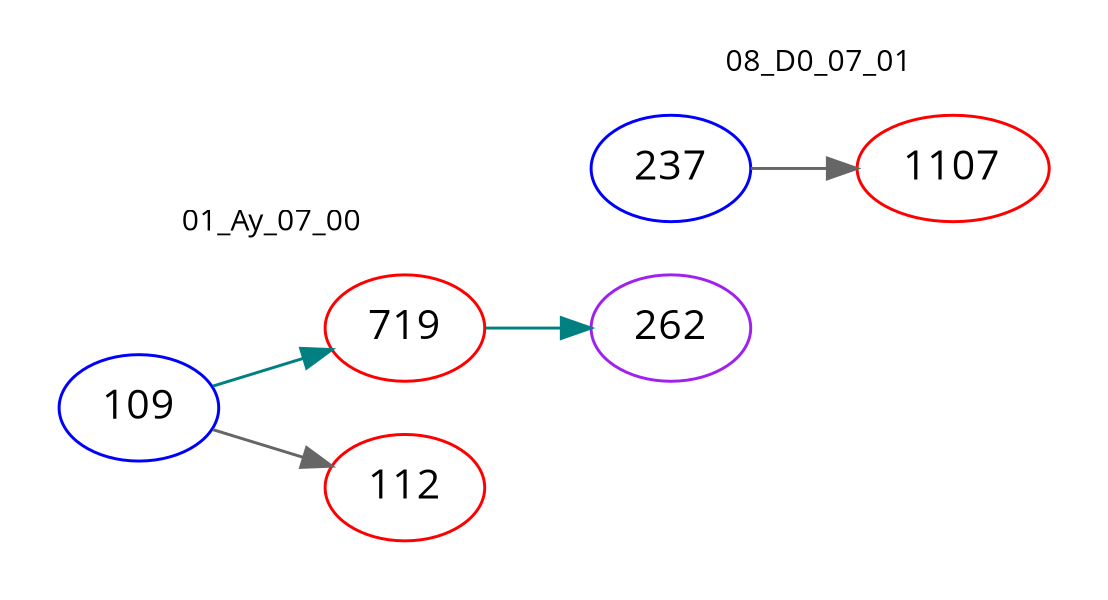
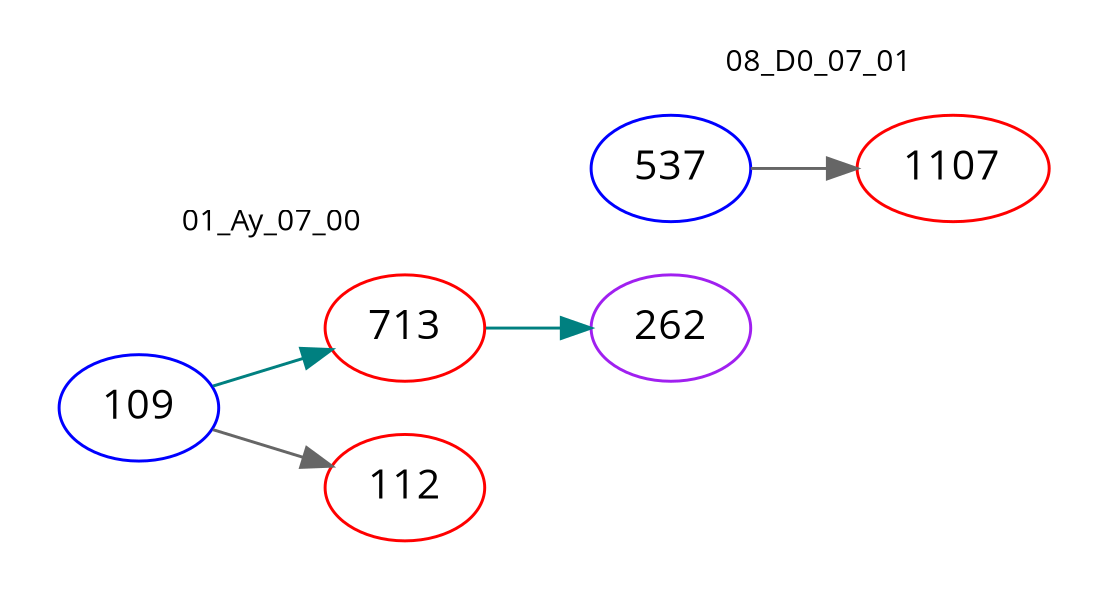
  digraph {
    fontname="Open Sans"
    rankdir=LR
    node [color=red fontname="Open Sans"]
    edge [color=gray40 fontname="Open Sans"]
    n1 [color=blue label=109]
    n2 [label=112]
-   n3 [label=719]
-   n4 [color=blue label=237]
+   n3 [label=713]
+   n4 [color=blue label=537]
    n5 [color=purple label=262]
    n6 [label=1107]
    subgraph cluster_1 {
      color=white
      fontsize=10
      label="01_Ay_07_00"
      n1
      n2
      n3
    }
    subgraph cluster_2 {
      color=white
      fontsize=10
      label="08_D0_07_01"
      n4
      n5
      n6
    }
    n1 -> n2
    n1 -> n3 [color=teal]
    n3 -> n5 [color=teal]
    n4 -> n6
  }
